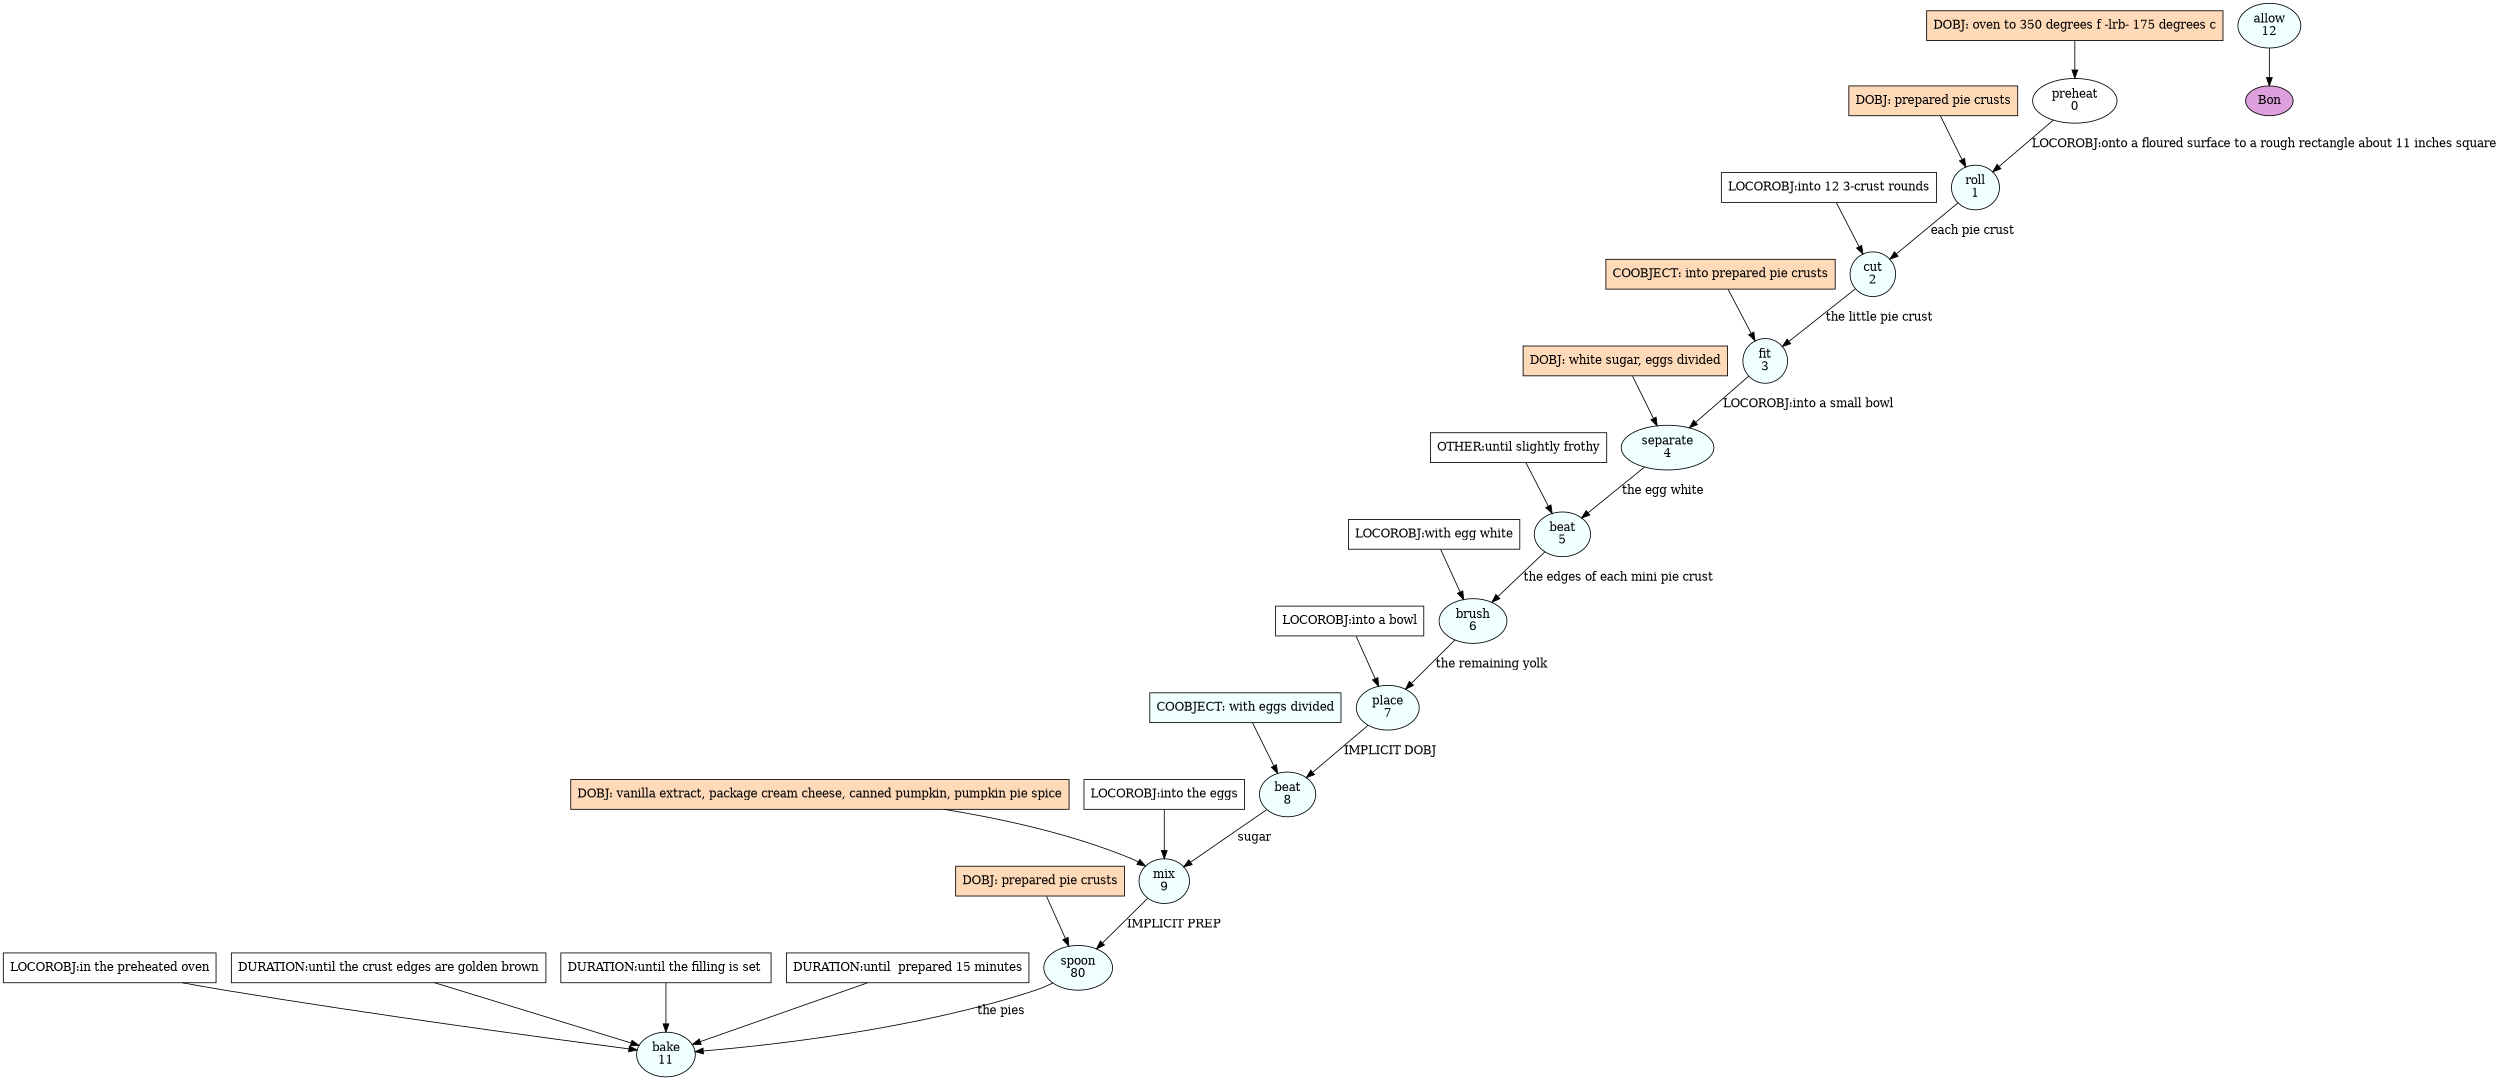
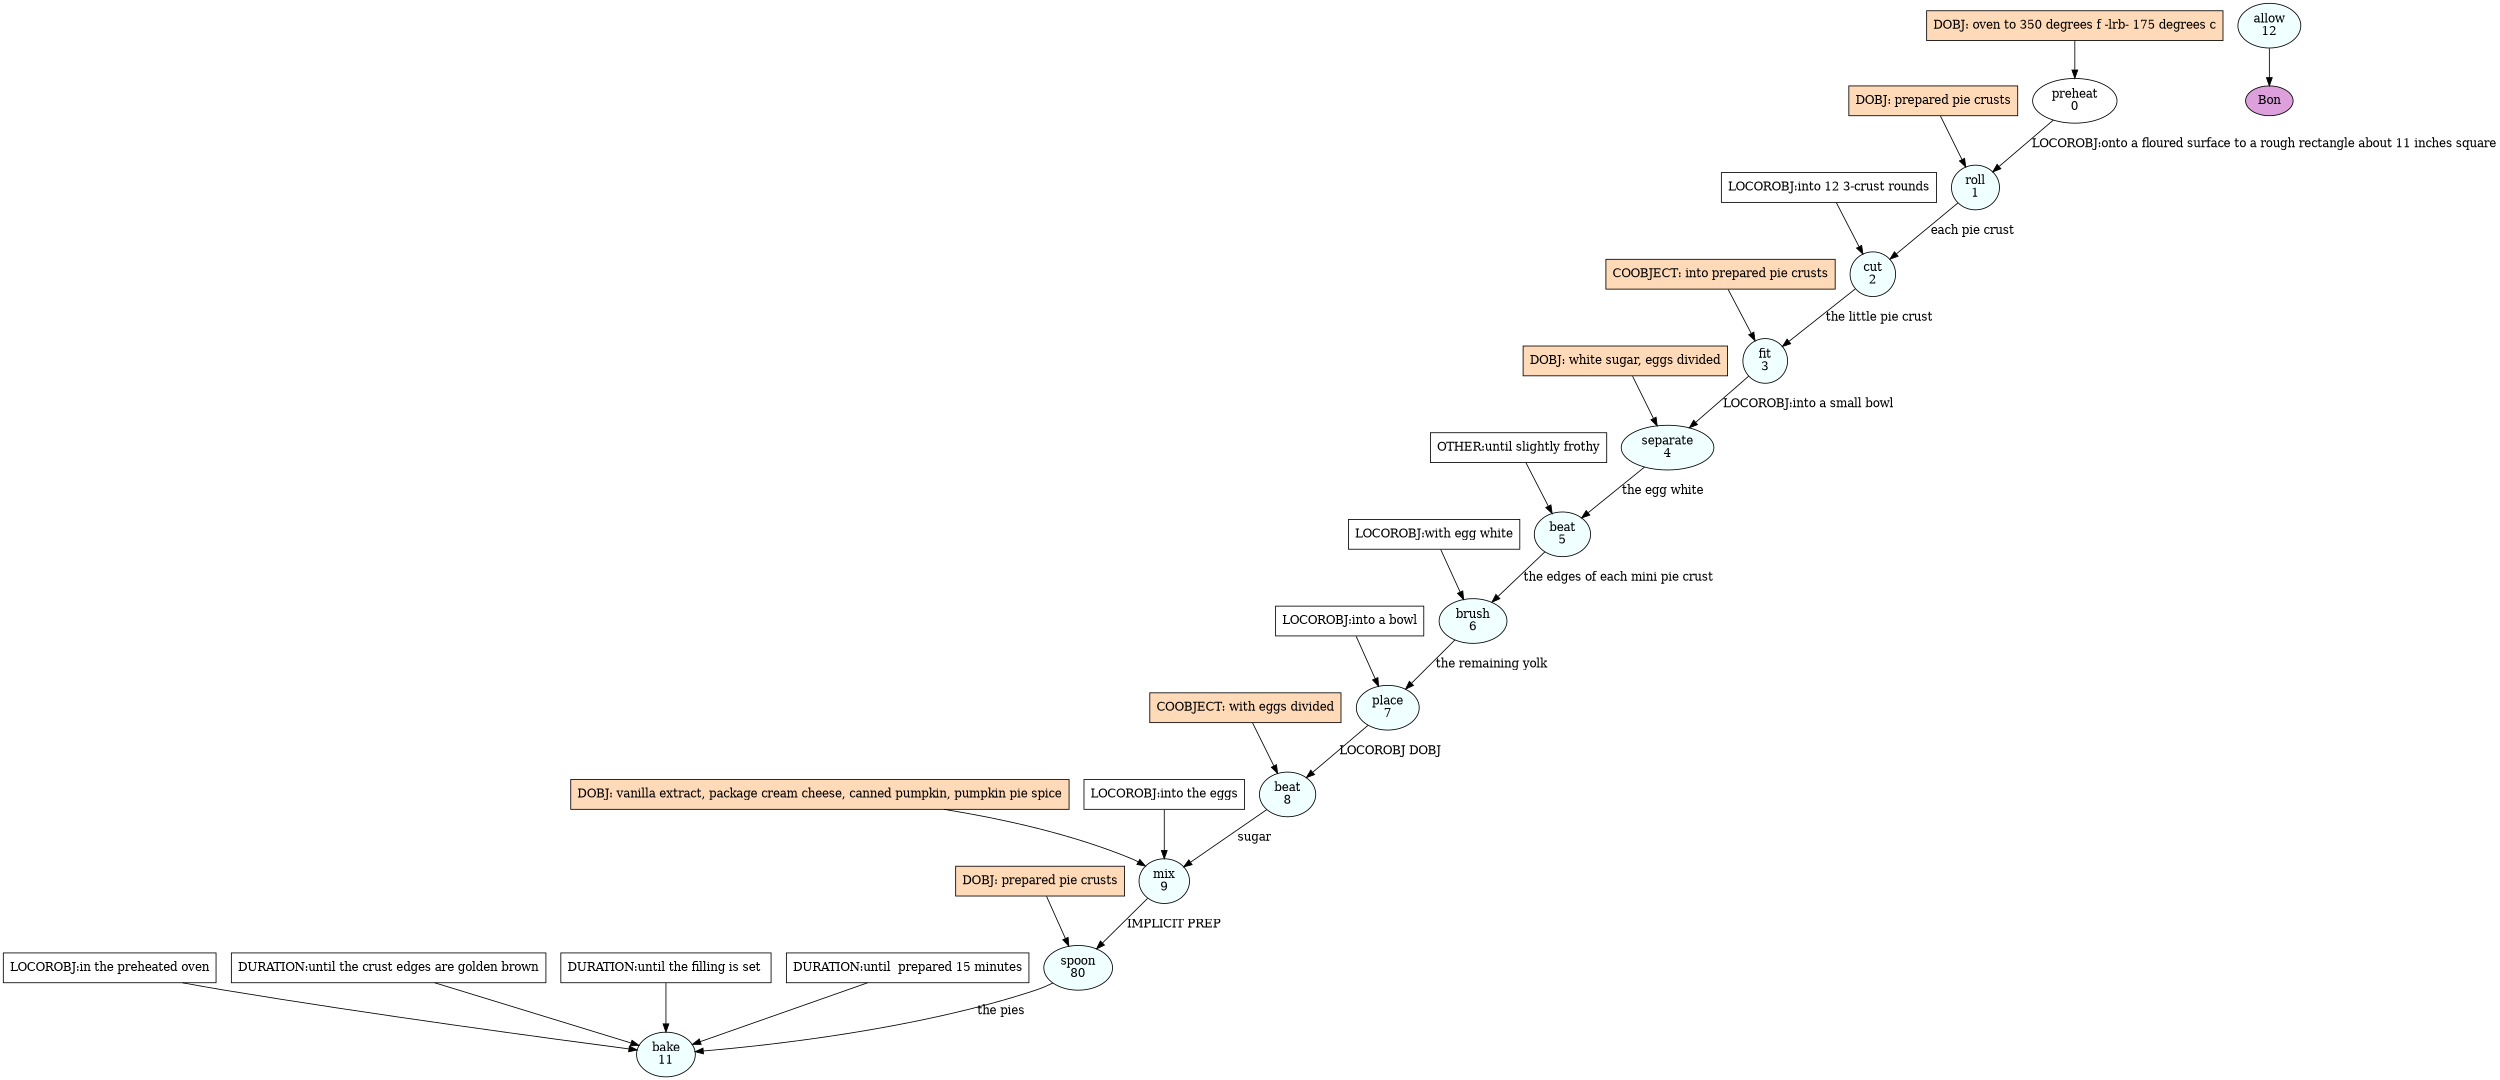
  digraph {
    node [fillcolor=azure shape=box style=filled]
    n1 [fillcolor=white label="preheat\n0" shape=oval]
    n2 [label="roll\n1" shape=oval]
    n3 [label="cut\n2" shape=oval]
    n4 [label="fit\n3" shape=oval]
    n5 [label="separate\n4" shape=oval]
    n6 [label="beat\n5" shape=oval]
    n7 [label="brush\n6" shape=oval]
    n8 [label="place\n7" shape=oval]
    n9 [label="beat\n8" shape=oval]
    n10 [label="mix\n9" shape=oval]
    n11 [label="spoon\n80" shape=oval]
    n12 [label="bake\n11" shape=oval]
    n13 [label="allow\n12" shape=oval]
    n14 [fillcolor=plum label=Bon shape=oval]
    n15 [fillcolor=peachpuff label="DOBJ: oven to 350 degrees f -lrb- 175 degrees c"]
    n16 [fillcolor=peachpuff label="DOBJ: prepared pie crusts"]
    n17 [fillcolor=white label="LOCOROBJ:into 12 3-crust rounds"]
    n18 [fillcolor=peachpuff label="COOBJECT: into prepared pie crusts"]
    n19 [fillcolor=peachpuff label="DOBJ: white sugar, eggs divided"]
    n20 [fillcolor=white label="OTHER:until slightly frothy"]
    n21 [fillcolor=white label="LOCOROBJ:with egg white"]
    n22 [fillcolor=white label="LOCOROBJ:into a bowl"]
-   n23 [label="COOBJECT: with eggs divided"]
+   n23 [fillcolor=peachpuff label="COOBJECT: with eggs divided"]
    n24 [fillcolor=peachpuff label="DOBJ: vanilla extract, package cream cheese, canned pumpkin, pumpkin pie spice"]
    n25 [fillcolor=white label="LOCOROBJ:into the eggs"]
    n26 [fillcolor=peachpuff label="DOBJ: prepared pie crusts"]
    n27 [fillcolor=white label="LOCOROBJ:in the preheated oven"]
    n28 [fillcolor=white label="DURATION:until the crust edges are golden brown"]
    n29 [fillcolor=white label="DURATION:until the filling is set "]
    n30 [fillcolor=white label="DURATION:until  prepared 15 minutes"]
    n1 -> n2 [label="LOCOROBJ:onto a floured surface to a rough rectangle about 11 inches square"]
    n2 -> n3 [label="each pie crust"]
    n3 -> n4 [label="the little pie crust"]
    n4 -> n5 [label="LOCOROBJ:into a small bowl"]
    n5 -> n6 [label="the egg white"]
    n6 -> n7 [label="the edges of each mini pie crust"]
    n7 -> n8 [label="the remaining yolk"]
-   n8 -> n9 [label="IMPLICIT DOBJ"]
+   n8 -> n9 [label="LOCOROBJ DOBJ"]
    n9 -> n10 [label=" sugar "]
    n10 -> n11 [label="IMPLICIT PREP"]
    n11 -> n12 [label="the pies"]
    n13 -> n14
    n15 -> n1
    n16 -> n2
    n17 -> n3
    n18 -> n4
    n19 -> n5
    n20 -> n6
    n21 -> n7
    n22 -> n8
    n23 -> n9
    n24 -> n10
    n25 -> n10
    n26 -> n11
    n27 -> n12
    n28 -> n12
    n29 -> n12
    n30 -> n12
  }
